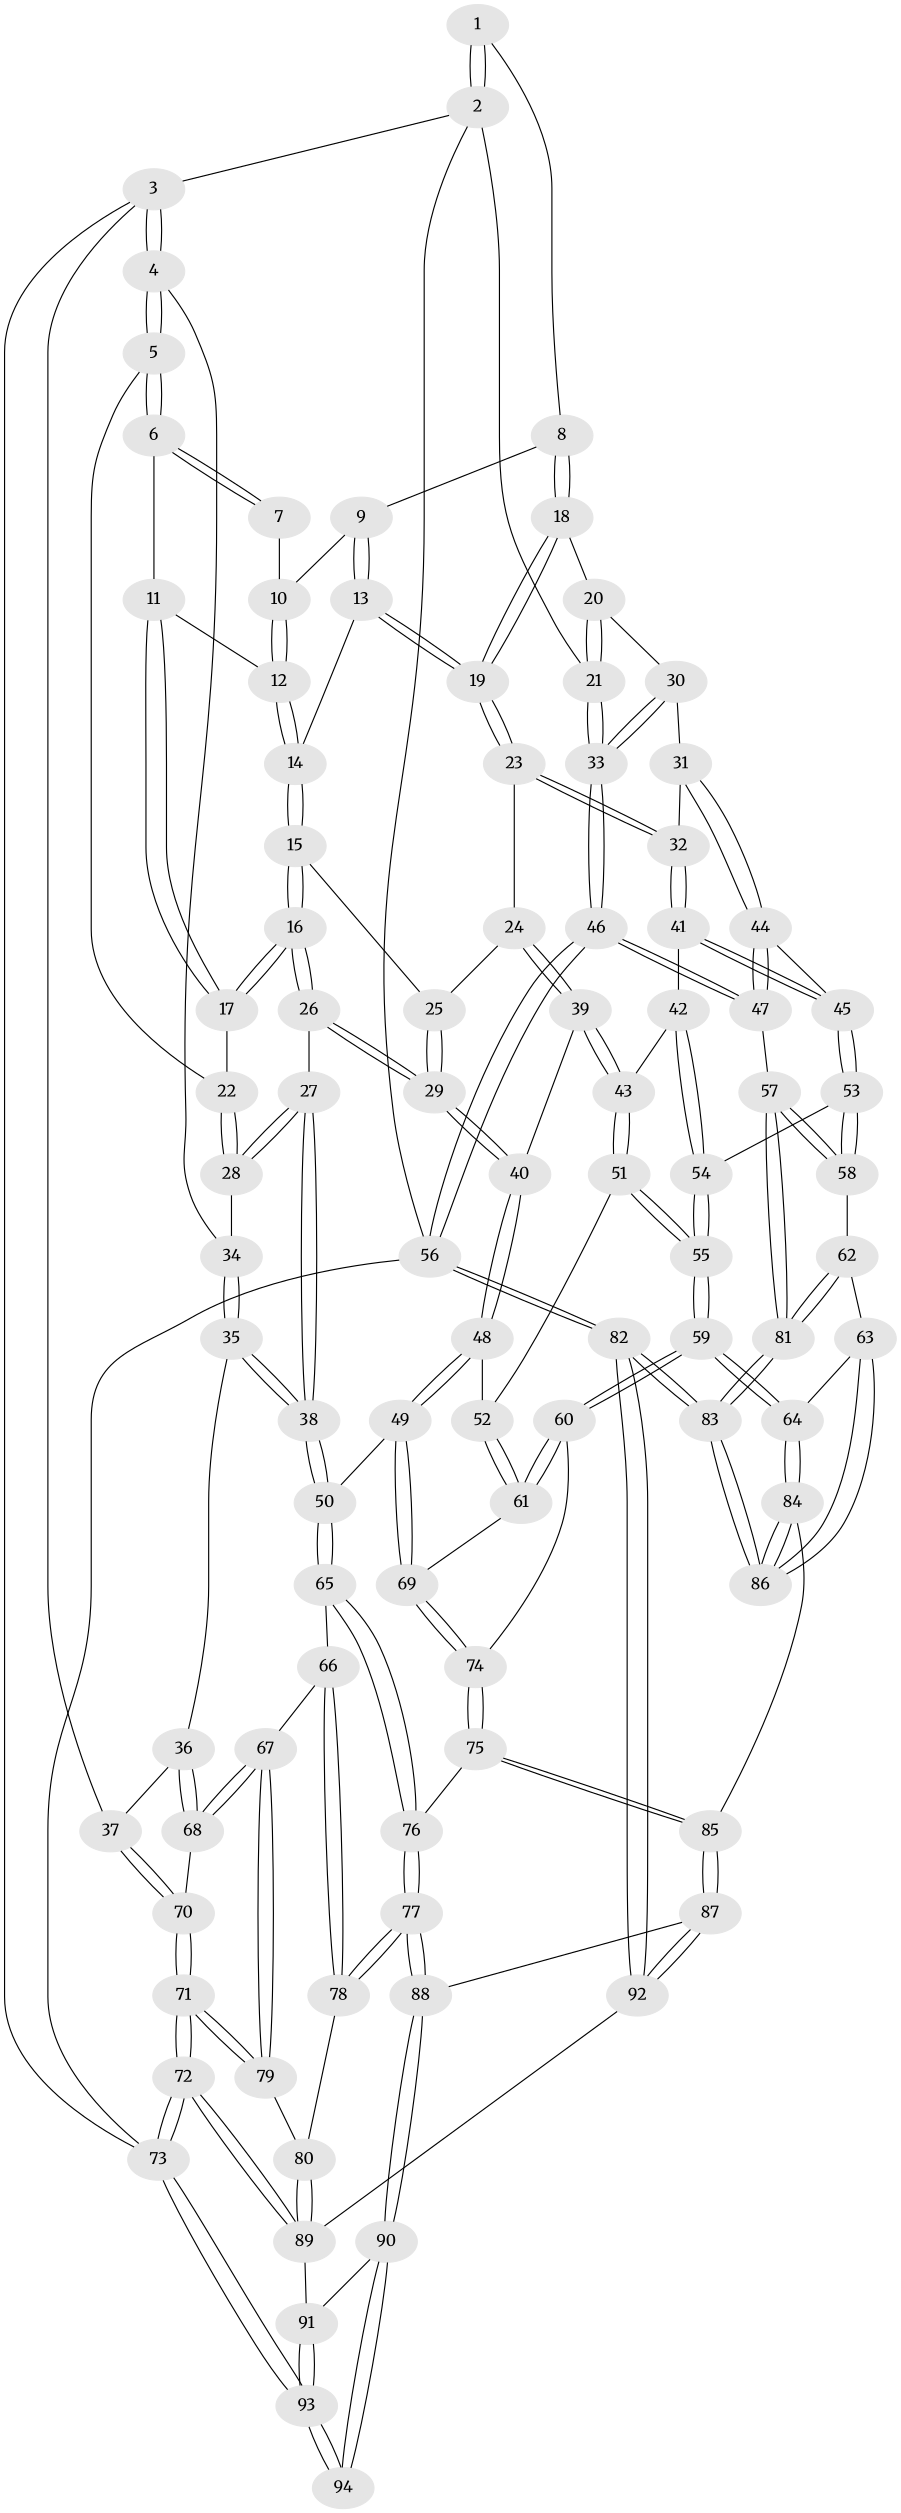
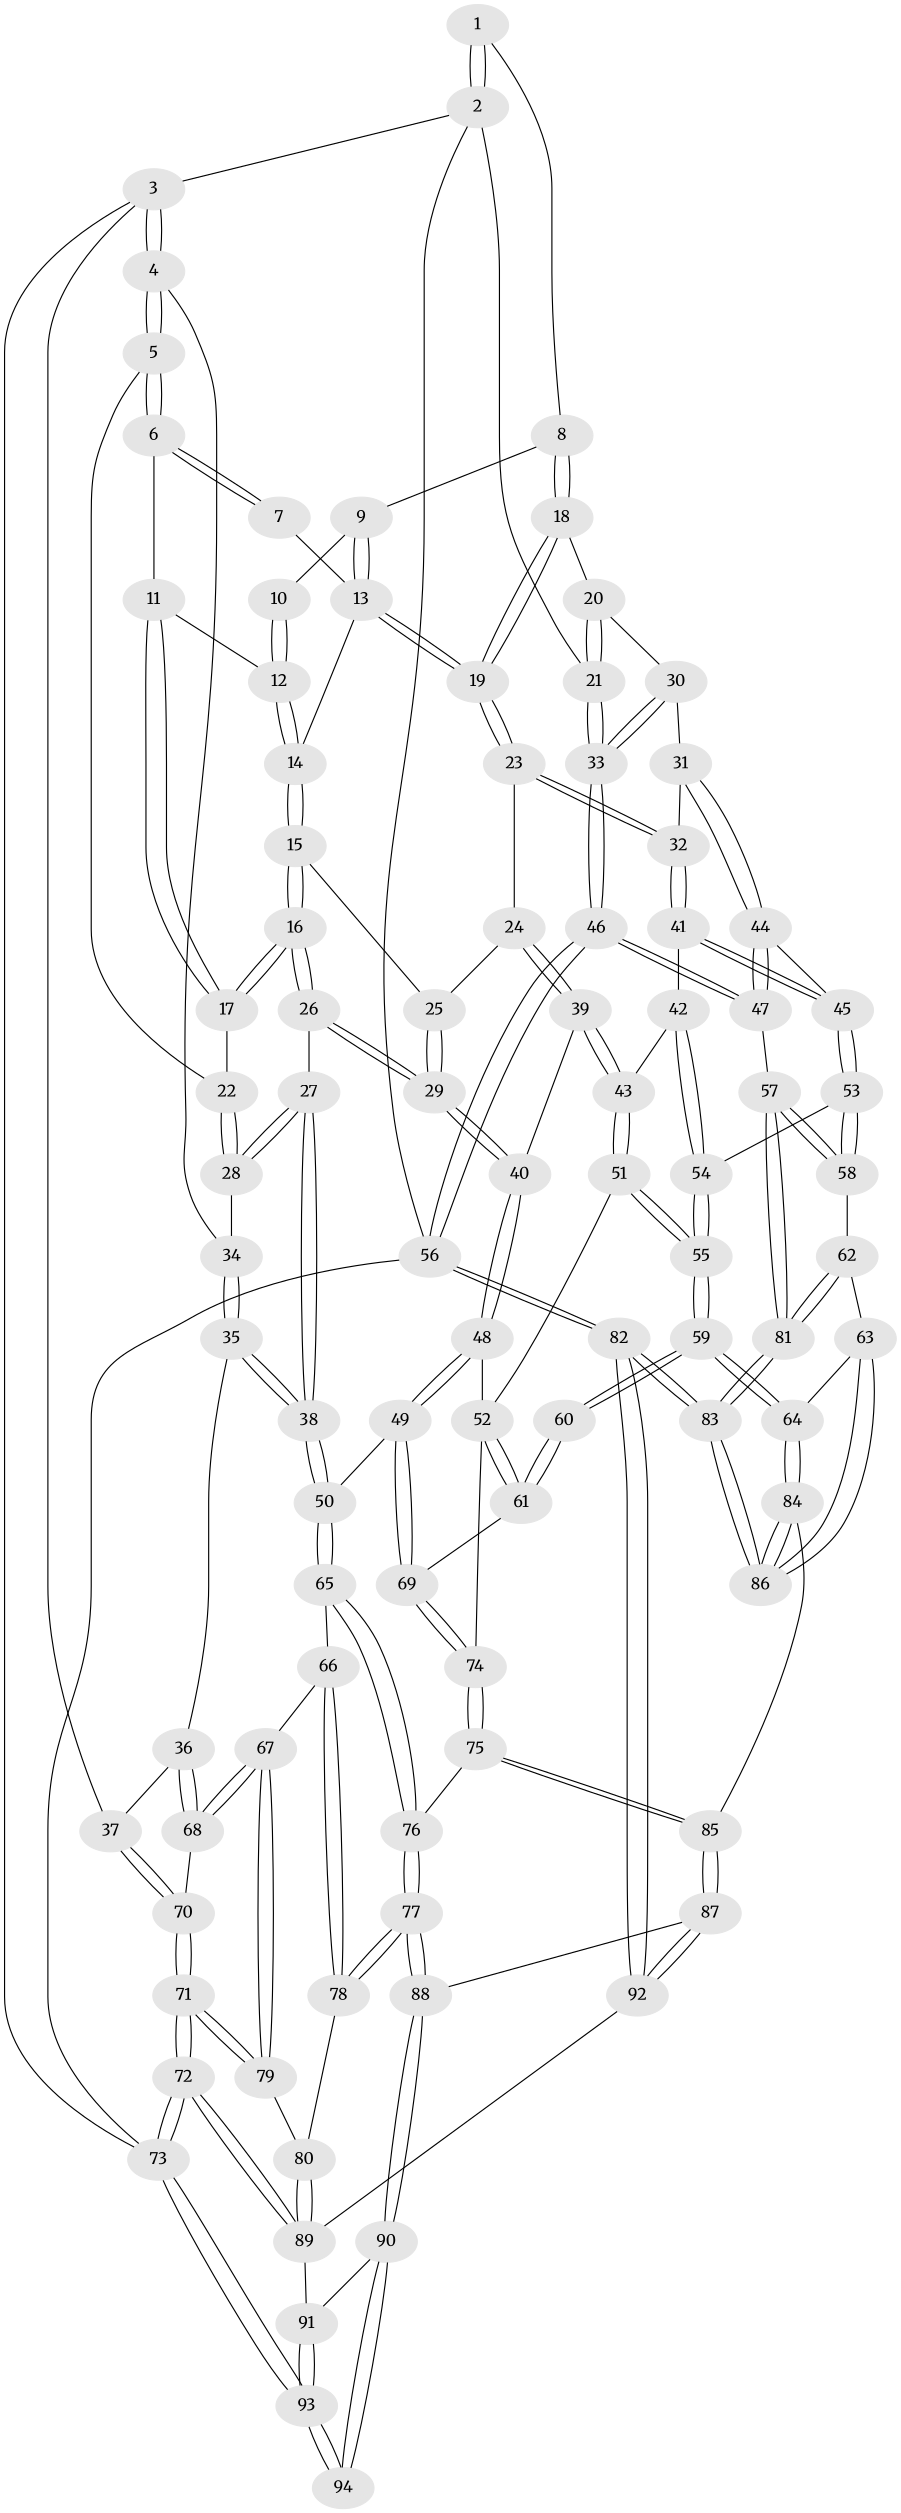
  graph {
    fontname=Merriweather
    node [color=gray90 fontname=Merriweather style=filled]
    edge [fontname=Merriweather]
    1
    2
    8
    3
    21
    56
    9
    18
    4
    37
    73
    33
    82
    5
    34
    70
    93
    6
    22
    35
    7
    11
    28
    10
    12
    17
    13
    19
    20
    14
    15
    23
    16
    25
    26
    29
    27
    30
    24
    32
    31
    46
    39
    41
    40
    43
    38
    50
    48
    44
    45
    47
    42
    36
    68
    71
    65
    51
    49
    52
    54
    53
    55
    57
    58
    81
    69
    61
    74
    66
    76
    59
    62
    60
    64
    83
    92
    63
    84
    75
    86
    85
    67
    78
    77
    79
    80
    72
    89
    91
    94
    87
    88
    90
    1 -- 2
    1 -- 2
    1 -- 8
    2 -- 3
    2 -- 21
    2 -- 56
    8 -- 9
    8 -- 18
    8 -- 18
    3 -- 4
    3 -- 4
    3 -- 37
    3 -- 73
    21 -- 33
    21 -- 33
    56 -- 73
    56 -- 82
    56 -- 82
    9 -- 10
    9 -- 13
    9 -- 13
    18 -- 19
    18 -- 19
    18 -- 20
    4 -- 5
    4 -- 5
    4 -- 34
    37 -- 70
    37 -- 70
    73 -- 93
    73 -- 93
    33 -- 46
    33 -- 46
    82 -- 83
    82 -- 83
    82 -- 92
    82 -- 92
    5 -- 6
    5 -- 6
    5 -- 22
    34 -- 35
    34 -- 35
    70 -- 71
    70 -- 71
    93 -- 94
    93 -- 94
    6 -- 7
    6 -- 7
    6 -- 11
    22 -- 28
    22 -- 28
    35 -- 38
    35 -- 38
    35 -- 36
-   7 -- 10
+   7 -- 13
    11 -- 12
    11 -- 17
    11 -- 17
    28 -- 34
    10 -- 12
    10 -- 12
    12 -- 14
    12 -- 14
    17 -- 22
    13 -- 19
    13 -- 19
    13 -- 14
    19 -- 23
    19 -- 23
    20 -- 21
    20 -- 21
    20 -- 30
    14 -- 15
    14 -- 15
    15 -- 16
    15 -- 16
    15 -- 25
    23 -- 24
    23 -- 32
    23 -- 32
    16 -- 17
    16 -- 17
    16 -- 26
    16 -- 26
    25 -- 29
    25 -- 29
    26 -- 29
    26 -- 29
    26 -- 27
    29 -- 40
    29 -- 40
    27 -- 28
    27 -- 28
    27 -- 38
    27 -- 38
    30 -- 33
    30 -- 33
    30 -- 31
    24 -- 25
    24 -- 39
    24 -- 39
    32 -- 41
    32 -- 41
    31 -- 32
    31 -- 44
    31 -- 44
    46 -- 56
    46 -- 56
    46 -- 47
    46 -- 47
    39 -- 40
    39 -- 43
    39 -- 43
    41 -- 45
    41 -- 45
    41 -- 42
    40 -- 48
    40 -- 48
    43 -- 51
    43 -- 51
    38 -- 50
    38 -- 50
    50 -- 65
    50 -- 65
    48 -- 49
    48 -- 49
    48 -- 52
    44 -- 45
    44 -- 47
    44 -- 47
    45 -- 53
    45 -- 53
    47 -- 57
    42 -- 43
    42 -- 54
    42 -- 54
    36 -- 37
    36 -- 68
    36 -- 68
    68 -- 70
    71 -- 79
    71 -- 79
    71 -- 72
    71 -- 72
    65 -- 66
    65 -- 76
    65 -- 76
    51 -- 52
    51 -- 55
    51 -- 55
    49 -- 50
    49 -- 69
    49 -- 69
    52 -- 61
    52 -- 61
    54 -- 55
    54 -- 55
    53 -- 54
    53 -- 58
    53 -- 58
    55 -- 59
    55 -- 59
    57 -- 58
    57 -- 58
    57 -- 81
    57 -- 81
    58 -- 62
    81 -- 83
    81 -- 83
    69 -- 74
    69 -- 74
    61 -- 69
    74 -- 75
    74 -- 75
    66 -- 67
    66 -- 78
    66 -- 78
    76 -- 77
    76 -- 77
    59 -- 60
    59 -- 60
    59 -- 64
    59 -- 64
    62 -- 81
    62 -- 81
    62 -- 63
    60 -- 61
    60 -- 61
-   60 -- 74
+   52 -- 74
    64 -- 84
    64 -- 84
    83 -- 86
    83 -- 86
    92 -- 89
    63 -- 64
    63 -- 86
    63 -- 86
    84 -- 86
    84 -- 86
    84 -- 85
    75 -- 76
    75 -- 85
    75 -- 85
    85 -- 87
    85 -- 87
    67 -- 68
    67 -- 68
    67 -- 79
    67 -- 79
    78 -- 80
    77 -- 78
    77 -- 78
    77 -- 88
    77 -- 88
    79 -- 80
    80 -- 89
    80 -- 89
    72 -- 73
    72 -- 73
    72 -- 89
    72 -- 89
    89 -- 91
    91 -- 93
    91 -- 93
    87 -- 92
    87 -- 92
    87 -- 88
    88 -- 90
    88 -- 90
    90 -- 91
    90 -- 94
    90 -- 94
  }
